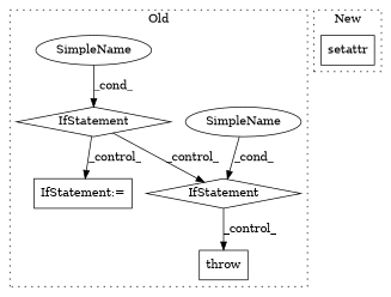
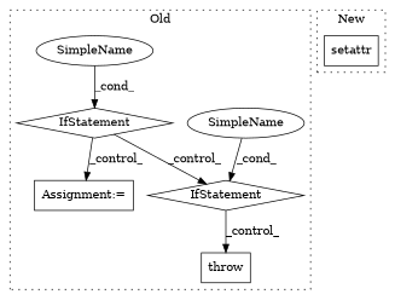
  digraph {
    fontname="DejaVu Serif"
    node [a=25 shape=box fontname="DejaVu Serif"]
    edge [fontname="DejaVu Serif"]
    n1 [a=53 l=6 label=throw s=1539]
    n2 [l="4,2" label=IfStatement s="1371,1386" shape=diamond]
    n3 [a=42 label=SimpleName shape=ellipse]
    n4 [l="4,2" label=IfStatement s="1257,1269" shape=diamond]
    n5 [a=42 label=SimpleName shape=ellipse]
-   n6 [a=7 l="53,2" label="IfStatement:=" s="1876,1950"]
+   n6 [a=7 l="53,2" label="Assignment:=" s="1876,1950"]
    n7 [a=32 l="8,1" label=setattr s="1510,1540"]
    subgraph cluster_1 {
      label=Old
      style=dotted
      n1
      n2
      n3
      n4
      n5
      n6
    }
    subgraph cluster_2 {
      label=New
      style=dotted
      n7
    }
    n2 -> n1 [label=_control_]
    n3 -> n2 [label=_cond_]
    n4 -> n2 [label=_control_]
    n4 -> n6 [label=_control_]
    n5 -> n4 [label=_cond_]
  }
